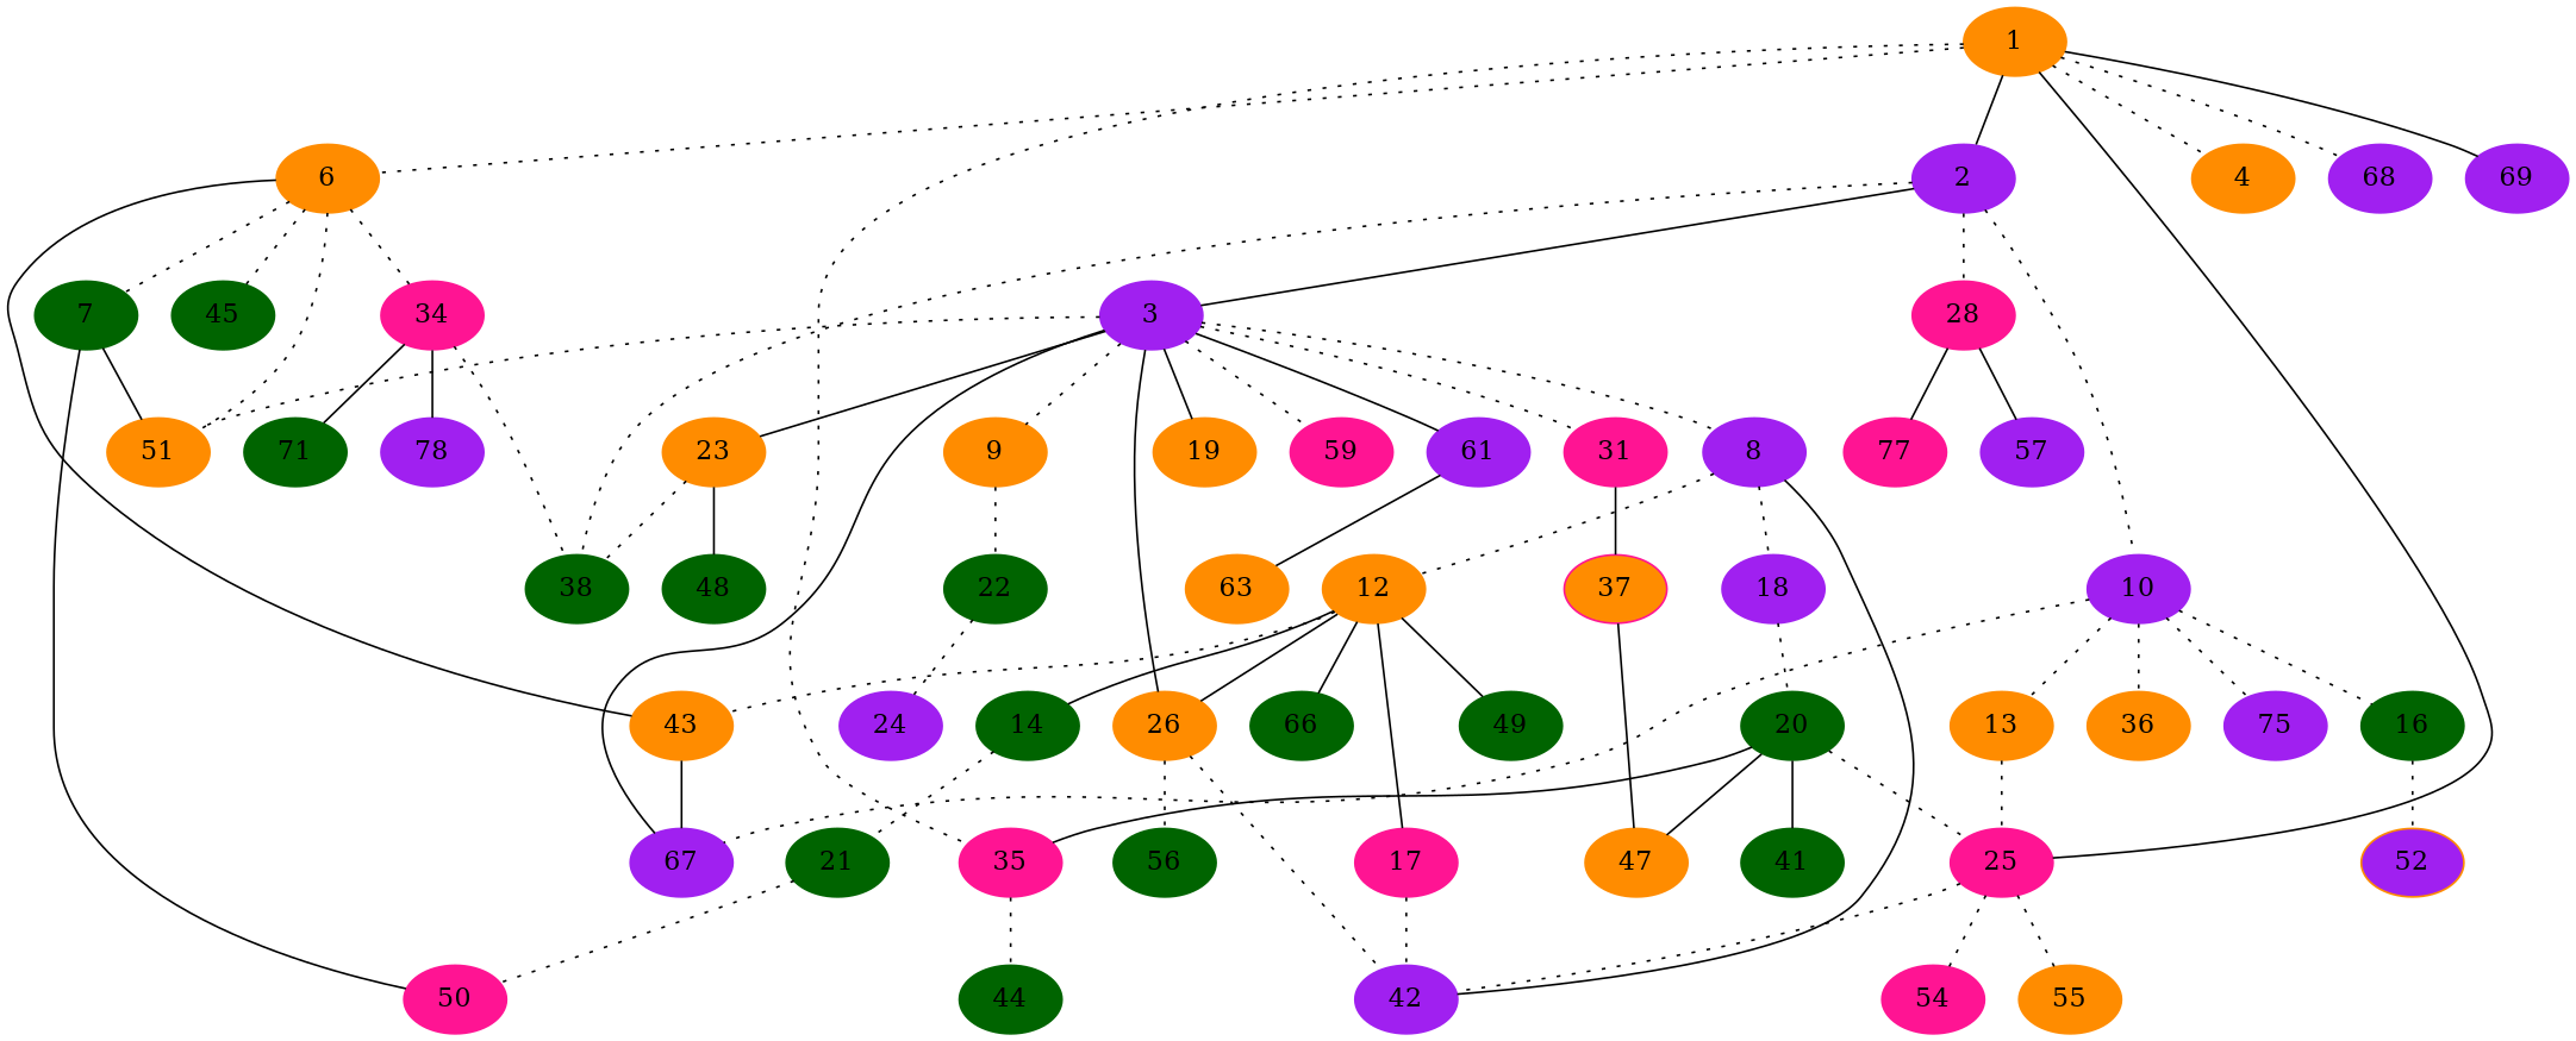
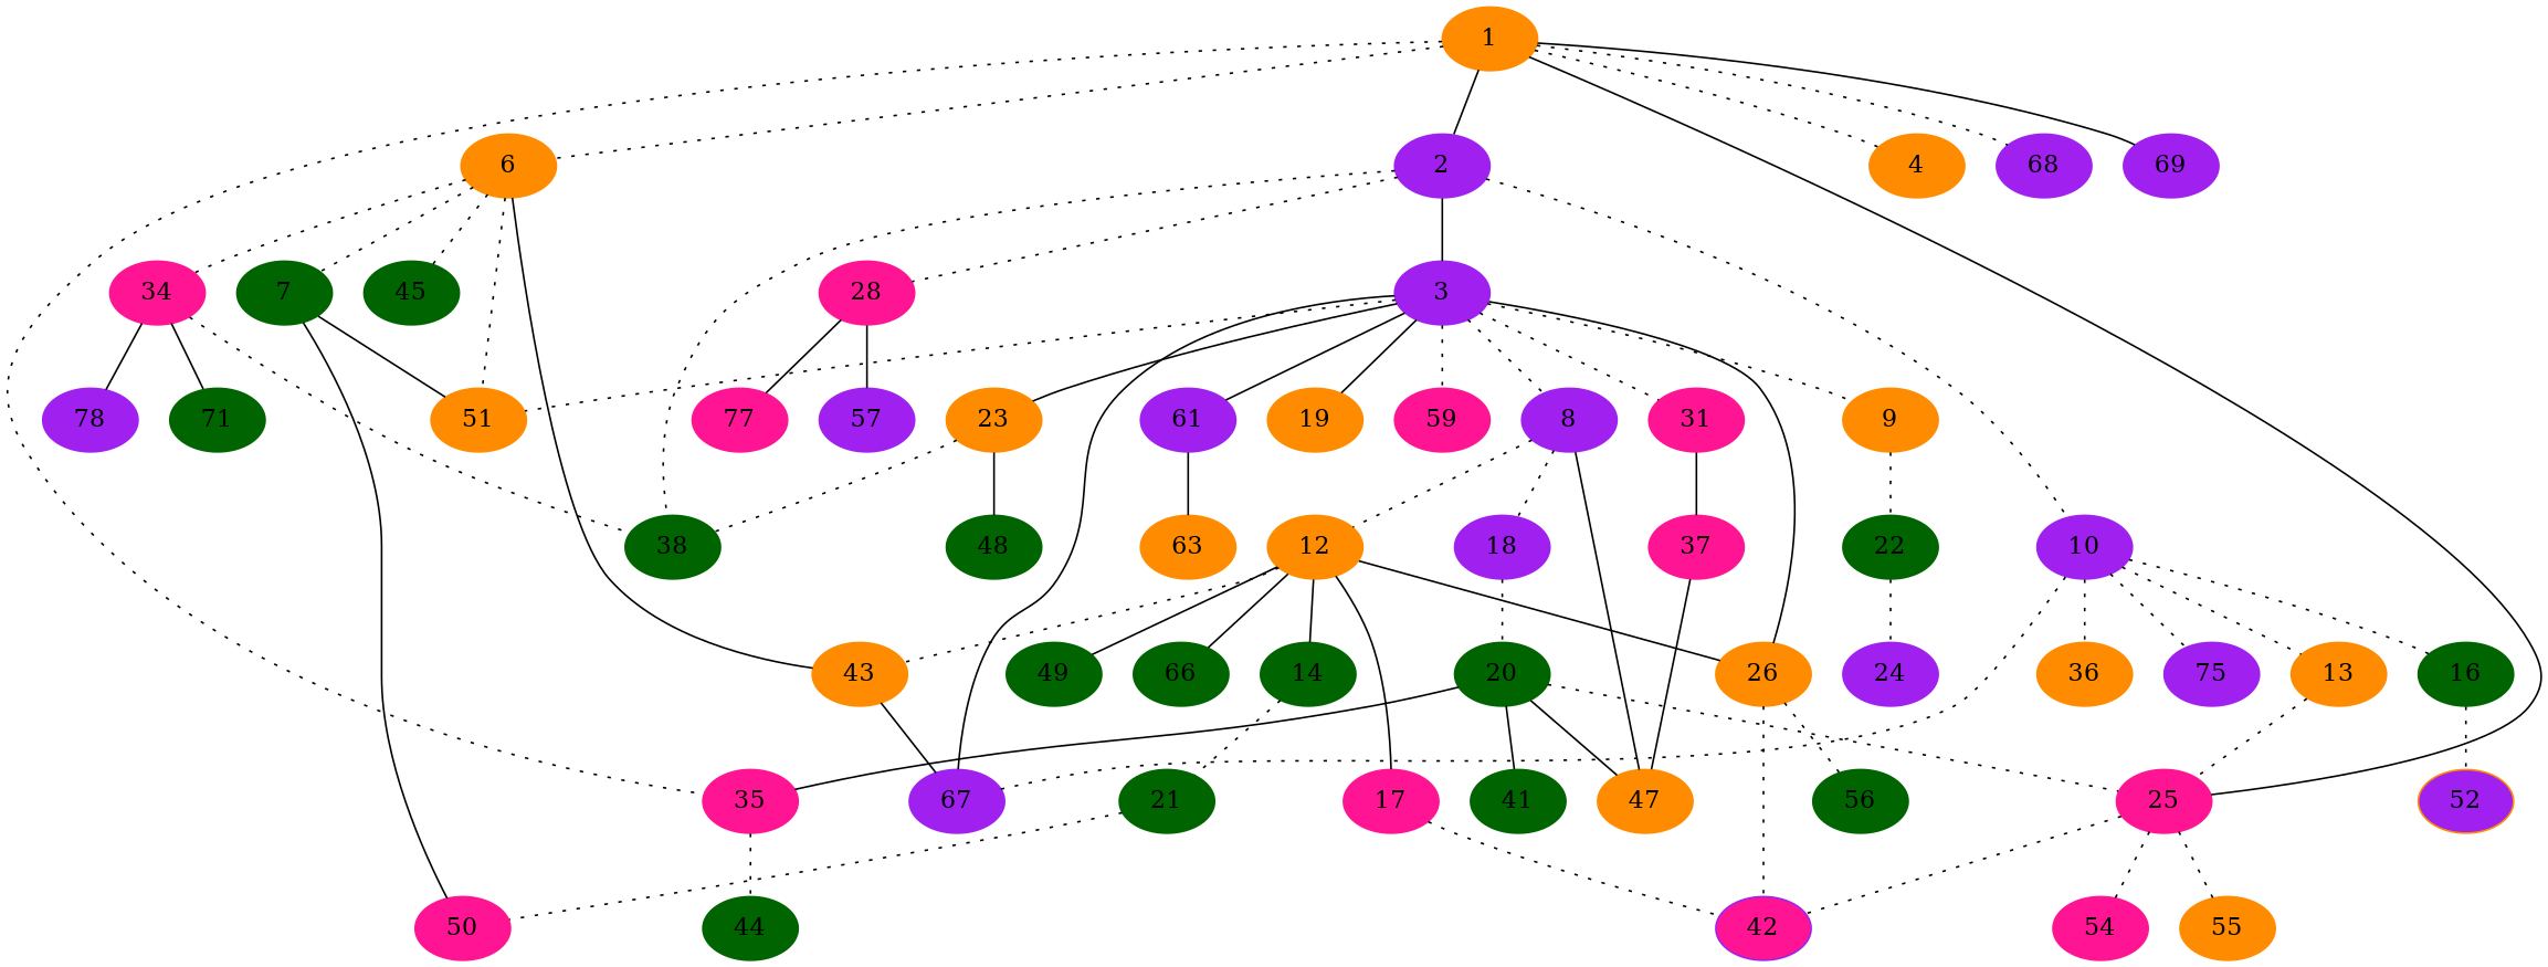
  graph {
    node [color=darkorange style=filled]
    edge [style=dotted]
    1 [super="+29"]
    2 [color=purple]
    4
    6 [super="+76"]
    25 [color=deeppink super="+79"]
    35 [color=deeppink super="+70"]
    68 [color=purple]
    69 [color=purple]
    3 [color=purple super="+5"]
    10 [color=purple super="+11"]
    28 [color=deeppink super="+32"]
    38 [color=darkgreen]
    51 [super="+65"]
    7 [color=darkgreen super="+30"]
    34 [color=deeppink super="+73"]
    43
    45 [color=darkgreen]
-   42 [color=purple super="+64"]
+   42 [color=purple super="+64" fillcolor=deeppink]
    54 [color=deeppink]
    55
    44 [color=darkgreen]
    8 [color=purple super="+15"]
    9 [super="+27"]
    19
    23 [super="+33"]
    26 [super="+53"]
    31 [color=deeppink]
    59 [color=deeppink]
    61 [color=purple]
    67 [color=purple super="+81"]
    13
    16 [color=darkgreen]
    36 [super="+62"]
    75 [color=purple]
    57 [color=purple]
    77 [color=deeppink]
    12 [super="+60"]
    18 [color=purple super="+39"]
    22 [color=darkgreen]
    48 [color=darkgreen]
    56 [color=darkgreen]
-   37 [color=deeppink super="+40" fillcolor=darkorange]
+   37 [color=deeppink super="+40"]
    63 [super="+80"]
    50 [color=deeppink super="+58"]
    71 [color=darkgreen]
    78 [color=purple super="+82"]
    14 [color=darkgreen]
    17 [color=deeppink super="+46"]
    49 [color=darkgreen]
    66 [color=darkgreen]
    20 [color=darkgreen super="+72"]
    24 [color=purple]
    52 [fillcolor=purple]
    21 [color=darkgreen super="+74"]
    41 [color=darkgreen]
    47
    1 -- 2 [style=solid]
    1 -- 4
    1 -- 6 [weight=2]
    1 -- 25 [style=solid]
    1 -- 35
    1 -- 68
    1 -- 69 [style=solid]
    2 -- 3 [style=solid]
    2 -- 10
    2 -- 28
    2 -- 38
    6 -- 51
    6 -- 7
    6 -- 34
    6 -- 43 [style=solid]
    6 -- 45
    25 -- 42
    25 -- 54
    25 -- 55
    35 -- 44
    3 -- 51
    3 -- 8
    3 -- 9
    3 -- 19 [style=solid]
    3 -- 23 [style=solid]
    3 -- 26 [style=solid weight=2]
    3 -- 31
    3 -- 59
    3 -- 61 [style=solid]
    3 -- 67 [style=solid]
    10 -- 67
    10 -- 13
    10 -- 16
    10 -- 36 [weight=2]
    10 -- 75
    28 -- 57 [style=solid]
    28 -- 77 [style=solid]
    7 -- 51 [style=solid]
    7 -- 50 [style=solid]
    34 -- 38
    34 -- 71 [style=solid]
    34 -- 78 [style=solid]
    43 -- 67 [style=solid]
-   8 -- 42 [style=solid]
+   8 -- 47 [style=solid]
    8 -- 12
    8 -- 18
    9 -- 22
    23 -- 38
    23 -- 48 [style=solid]
    26 -- 42 [weight=2]
    26 -- 56
    31 -- 37 [style=solid]
    61 -- 63 [style=solid]
    13 -- 25
    16 -- 52
    12 -- 43
    12 -- 26 [style=solid]
    12 -- 14 [style=solid]
    12 -- 17 [style=solid]
    12 -- 49 [style=solid]
    12 -- 66 [style=solid]
    18 -- 20
    22 -- 24
    37 -- 47 [style=solid]
    14 -- 21
    17 -- 42
    20 -- 25
    20 -- 35 [style=solid]
    20 -- 41 [style=solid]
    20 -- 47 [style=solid]
    21 -- 50
  }
